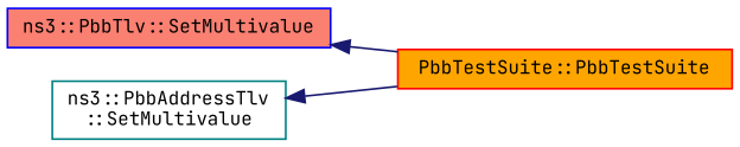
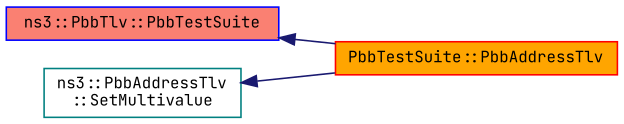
  digraph {
    fontname="JetBrains Mono"
    rankdir=LR
    node [fontname="JetBrains Mono" fontsize=10 shape=record style=filled]
    edge [color=midnightblue dir=back fontname="JetBrains Mono" fontsize=10 labelfontname=Helvetica labelfontsize=10 style=solid]
-   n1 [color=blue fillcolor=salmon fontcolor=black height=0.2 label="ns3::PbbTlv::SetMultivalue" width=0.4]
-   n2 [color=red fillcolor=orange height=0.2 label="PbbTestSuite::PbbTestSuite" width=0.4]
+   n1 [color=blue fillcolor=salmon fontcolor=black height=0.2 label="ns3::PbbTlv::PbbTestSuite" width=0.4]
+   n2 [color=red fillcolor=orange height=0.2 label="PbbTestSuite::PbbAddressTlv" width=0.4]
    n3 [color=teal fillcolor=white height=0.2 label="ns3::PbbAddressTlv\l::SetMultivalue" width=0.4]
    n1 -> n2
    n3 -> n2
  }
